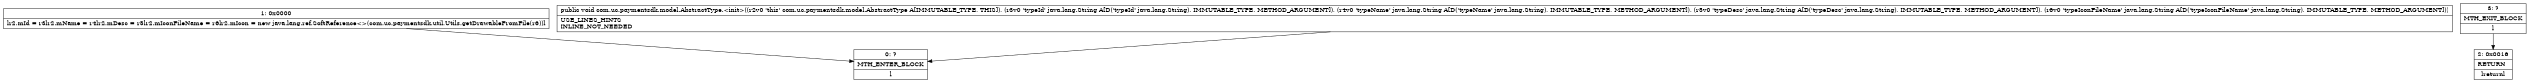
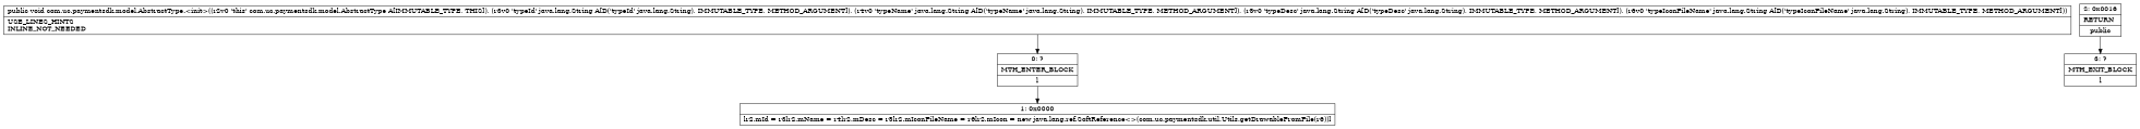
  digraph {
    node [shape=record]
    n1 [label="{0\:\ ?|MTH_ENTER_BLOCK\l|l}"]
    n2 [label="{1\:\ 0x0000|lr2.mId = r3lr2.mName = r4lr2.mDesc = r5lr2.mIconFileName = r6lr2.mIcon = new java.lang.ref.SoftReference\<\>(com.uc.paymentsdk.util.Utils.getDrawableFromFile(r6))l}"]
-   n3 [label="{2\:\ 0x0016|RETURN\l|lreturnl}"]
+   n3 [label="{2\:\ 0x0016|RETURN\l|public}"]
    n4 [label="{3\:\ ?|MTH_EXIT_BLOCK\l|l}"]
    n5 [label="{public void com.uc.paymentsdk.model.AbstractType.\<init\>((r2v0 'this' com.uc.paymentsdk.model.AbstractType A[IMMUTABLE_TYPE, THIS]), (r3v0 'typeId' java.lang.String A[D('typeId' java.lang.String), IMMUTABLE_TYPE, METHOD_ARGUMENT]), (r4v0 'typeName' java.lang.String A[D('typeName' java.lang.String), IMMUTABLE_TYPE, METHOD_ARGUMENT]), (r5v0 'typeDesc' java.lang.String A[D('typeDesc' java.lang.String), IMMUTABLE_TYPE, METHOD_ARGUMENT]), (r6v0 'typeIconFileName' java.lang.String A[D('typeIconFileName' java.lang.String), IMMUTABLE_TYPE, METHOD_ARGUMENT]))  | USE_LINES_HINTS\lINLINE_NOT_NEEDED\l}"]
-   n2 -> n1
-   n4 -> n3
+   n1 -> n2
+   n3 -> n4
    n5 -> n1
  }
